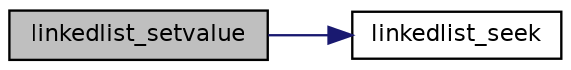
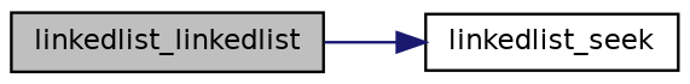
  digraph {
    rankdir=LR
    node [color=black fontname=Helvetica fontsize=10 shape=record style=filled]
-   n1 [fillcolor=grey75 fontcolor=black height=0.2 label=linkedlist_setvalue width=0.4]
+   n1 [fillcolor=grey75 fontcolor=black height=0.2 label=linkedlist_linkedlist width=0.4]
    n2 [fillcolor=white height=0.2 label=linkedlist_seek width=0.4]
    n1 -> n2 [color=midnightblue fontname=Helvetica fontsize=10 labelfontname=Helvetica labelfontsize=10 style=solid]
  }
